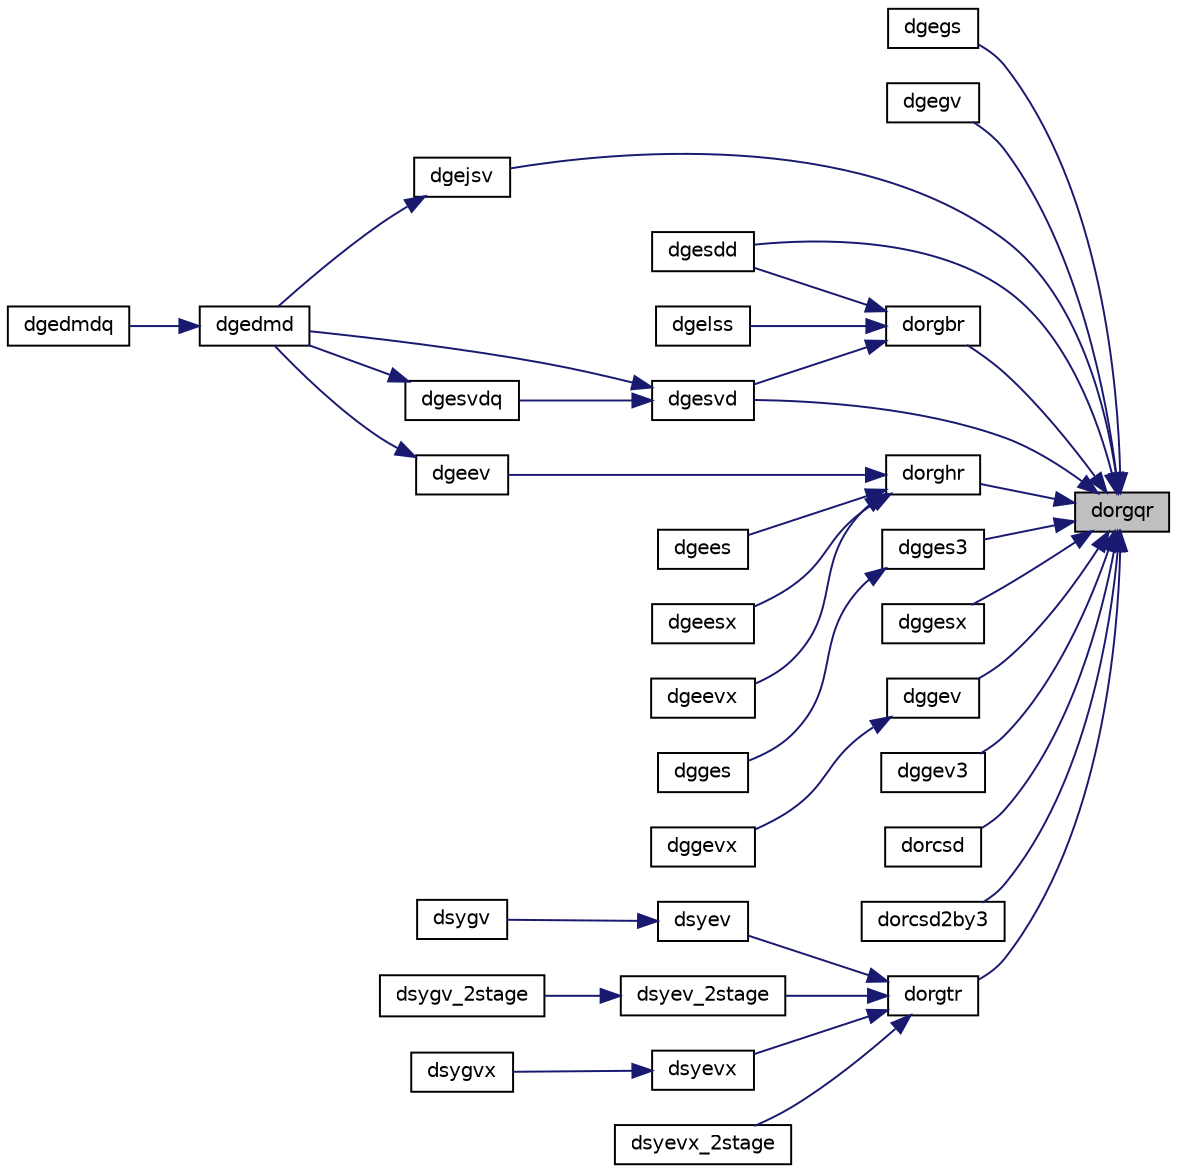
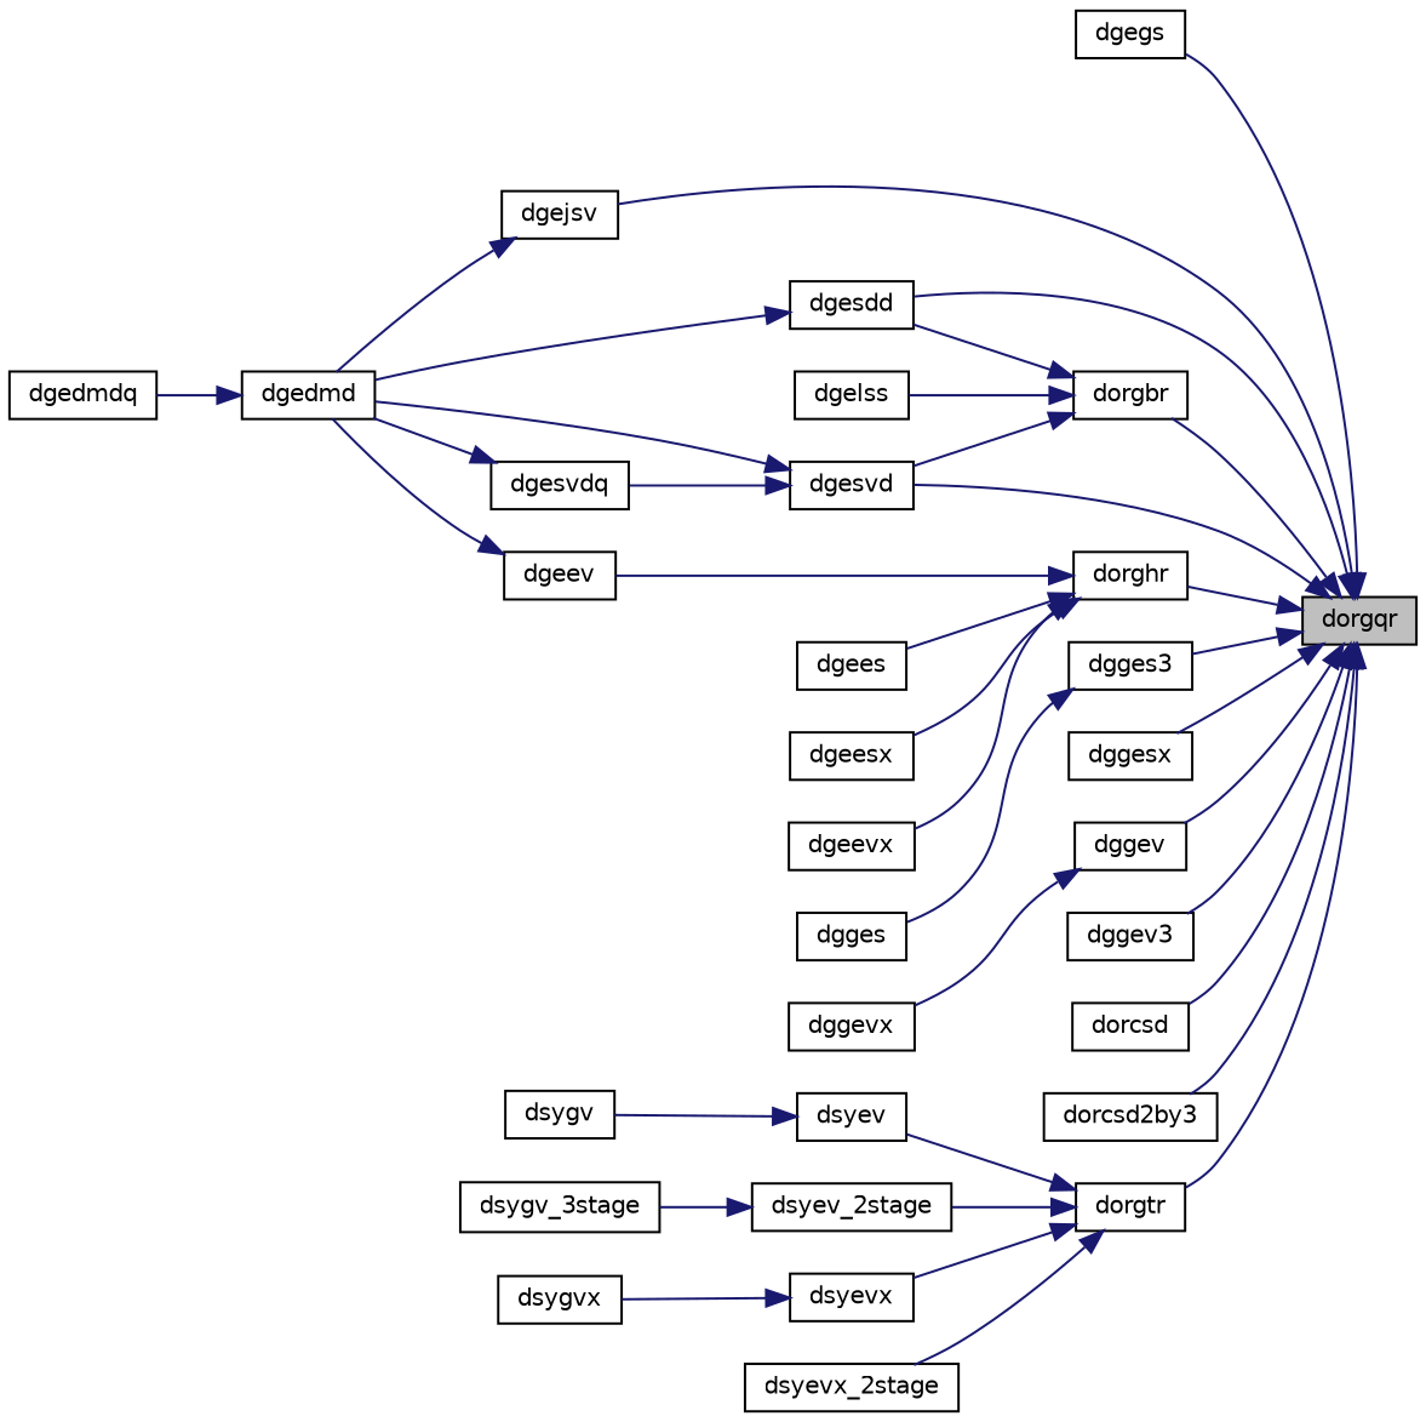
  digraph {
    rankdir=RL
    node [color=black fillcolor=white fontname=Helvetica fontsize=10 shape=record style=filled]
    edge [color=midnightblue dir=back fontname=Helvetica fontsize=10 labelfontname=Helvetica labelfontsize=10 style=solid]
    n1 [fillcolor=grey75 fontcolor=black height=0.2 label=dorgqr width=0.4]
    n2 [height=0.2 label=dgegs width=0.4]
-   n3 [height=0.2 label=dgegv width=0.4]
    n4 [height=0.2 label=dgejsv width=0.4]
    n5 [height=0.2 label=dgesdd width=0.4]
    n6 [height=0.2 label=dgesvd width=0.4]
    n7 [height=0.2 label=dgges3 width=0.4]
    n8 [height=0.2 label=dggesx width=0.4]
    n9 [height=0.2 label=dggev width=0.4]
    n10 [height=0.2 label=dggev3 width=0.4]
    n11 [height=0.2 label=dorcsd width=0.4]
    n12 [height=0.2 label=dorcsd2by3 width=0.4]
    n13 [height=0.2 label=dorgbr width=0.4]
    n14 [height=0.2 label=dorghr width=0.4]
    n15 [height=0.2 label=dorgtr width=0.4]
    n16 [height=0.2 label=dgedmdq width=0.4]
    n17 [height=0.2 label=dgedmd width=0.4]
    n18 [height=0.2 label=dgesvdq width=0.4]
    n19 [height=0.2 label=dgges width=0.4]
    n20 [height=0.2 label=dggevx width=0.4]
    n21 [height=0.2 label=dgelss width=0.4]
    n22 [height=0.2 label=dgees width=0.4]
    n23 [height=0.2 label=dgeesx width=0.4]
    n24 [height=0.2 label=dgeev width=0.4]
    n25 [height=0.2 label=dgeevx width=0.4]
    n26 [height=0.2 label=dsyev width=0.4]
    n27 [height=0.2 label=dsyev_2stage width=0.4]
    n28 [height=0.2 label=dsyevx width=0.4]
    n29 [height=0.2 label=dsyevx_2stage width=0.4]
    n30 [height=0.2 label=dsygv width=0.4]
-   n31 [height=0.2 label=dsygv_2stage width=0.4]
+   n31 [height=0.2 label=dsygv_3stage width=0.4]
    n32 [height=0.2 label=dsygvx width=0.4]
    n1 -> n2
-   n1 -> n3
    n1 -> n4
    n1 -> n5
    n1 -> n6
    n1 -> n7
    n1 -> n8
    n1 -> n9
    n1 -> n10
    n1 -> n11
    n1 -> n12
    n1 -> n13
    n1 -> n14
    n1 -> n15
    n4 -> n17
+   n5 -> n17
    n6 -> n17
    n6 -> n18
    n7 -> n19
    n9 -> n20
    n13 -> n5
    n13 -> n6
    n13 -> n21
    n14 -> n22
    n14 -> n23
    n14 -> n24
    n14 -> n25
    n15 -> n26
    n15 -> n27
    n15 -> n28
    n15 -> n29
    n17 -> n16
    n18 -> n17
    n24 -> n17
    n26 -> n30
    n27 -> n31
    n28 -> n32
  }
